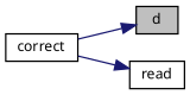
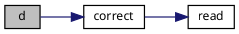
  digraph {
    fontname="Noto Sans"
    rankdir=LR
    node [color=black fontname="Noto Sans" fontsize=10 shape=record]
    edge [color=midnightblue fontname="Noto Sans" fontsize=10 labelfontname=Helvetica labelfontsize=10 style=solid]
    n1 [fillcolor=grey75 fontcolor=black height=0.2 label=d style=filled width=0.4]
    n2 [height=0.2 label=correct width=0.4]
    n3 [height=0.2 label=read width=0.4]
-   n2 -> n1
+   n1 -> n2
    n2 -> n3
  }
